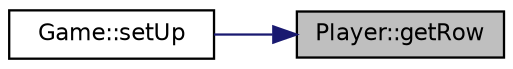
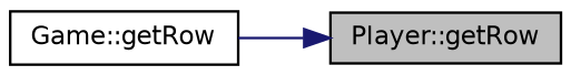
  digraph {
    rankdir=RL
    node [color=black fontname=Helvetica fontsize=10 shape=record style=filled]
    n1 [fillcolor=grey75 fontcolor=black height=0.2 label="Player::getRow" width=0.4]
-   n2 [fillcolor=white height=0.2 label="Game::setUp" width=0.4]
+   n2 [fillcolor=white height=0.2 label="Game::getRow" width=0.4]
    n1 -> n2 [color=midnightblue dir=back fontname=Helvetica fontsize=10 labelfontname=Helvetica labelfontsize=10 style=solid]
  }
